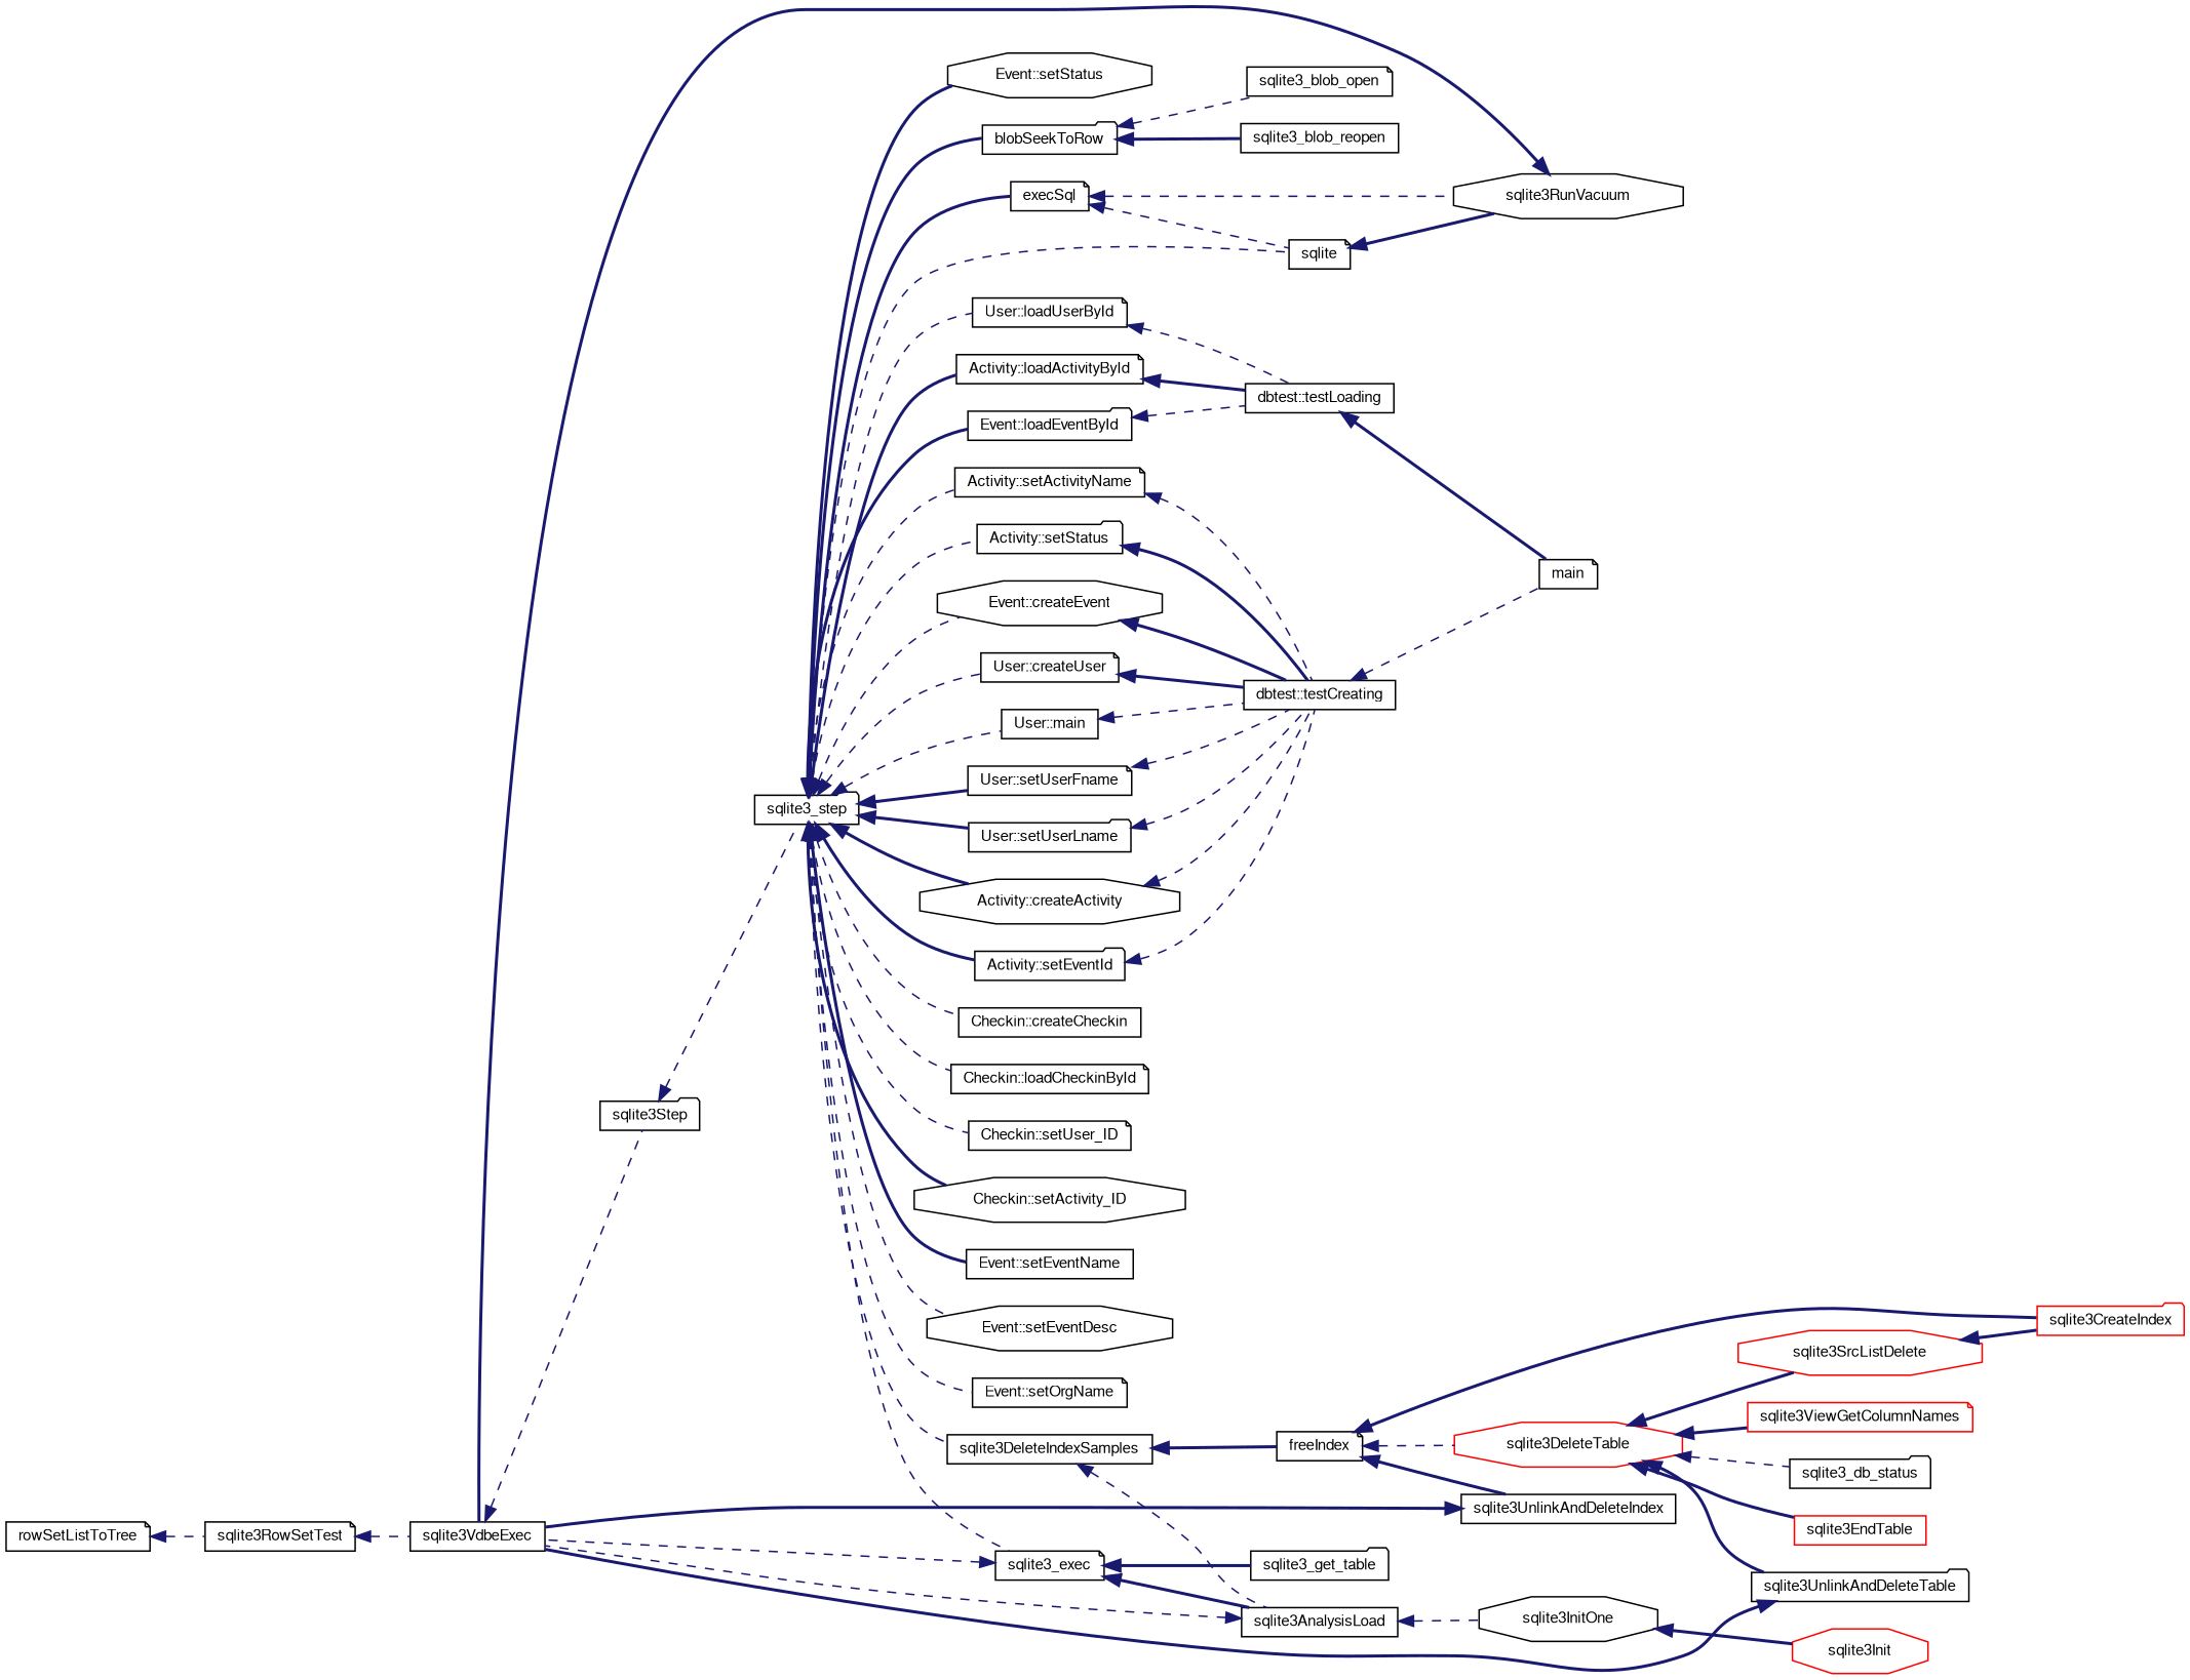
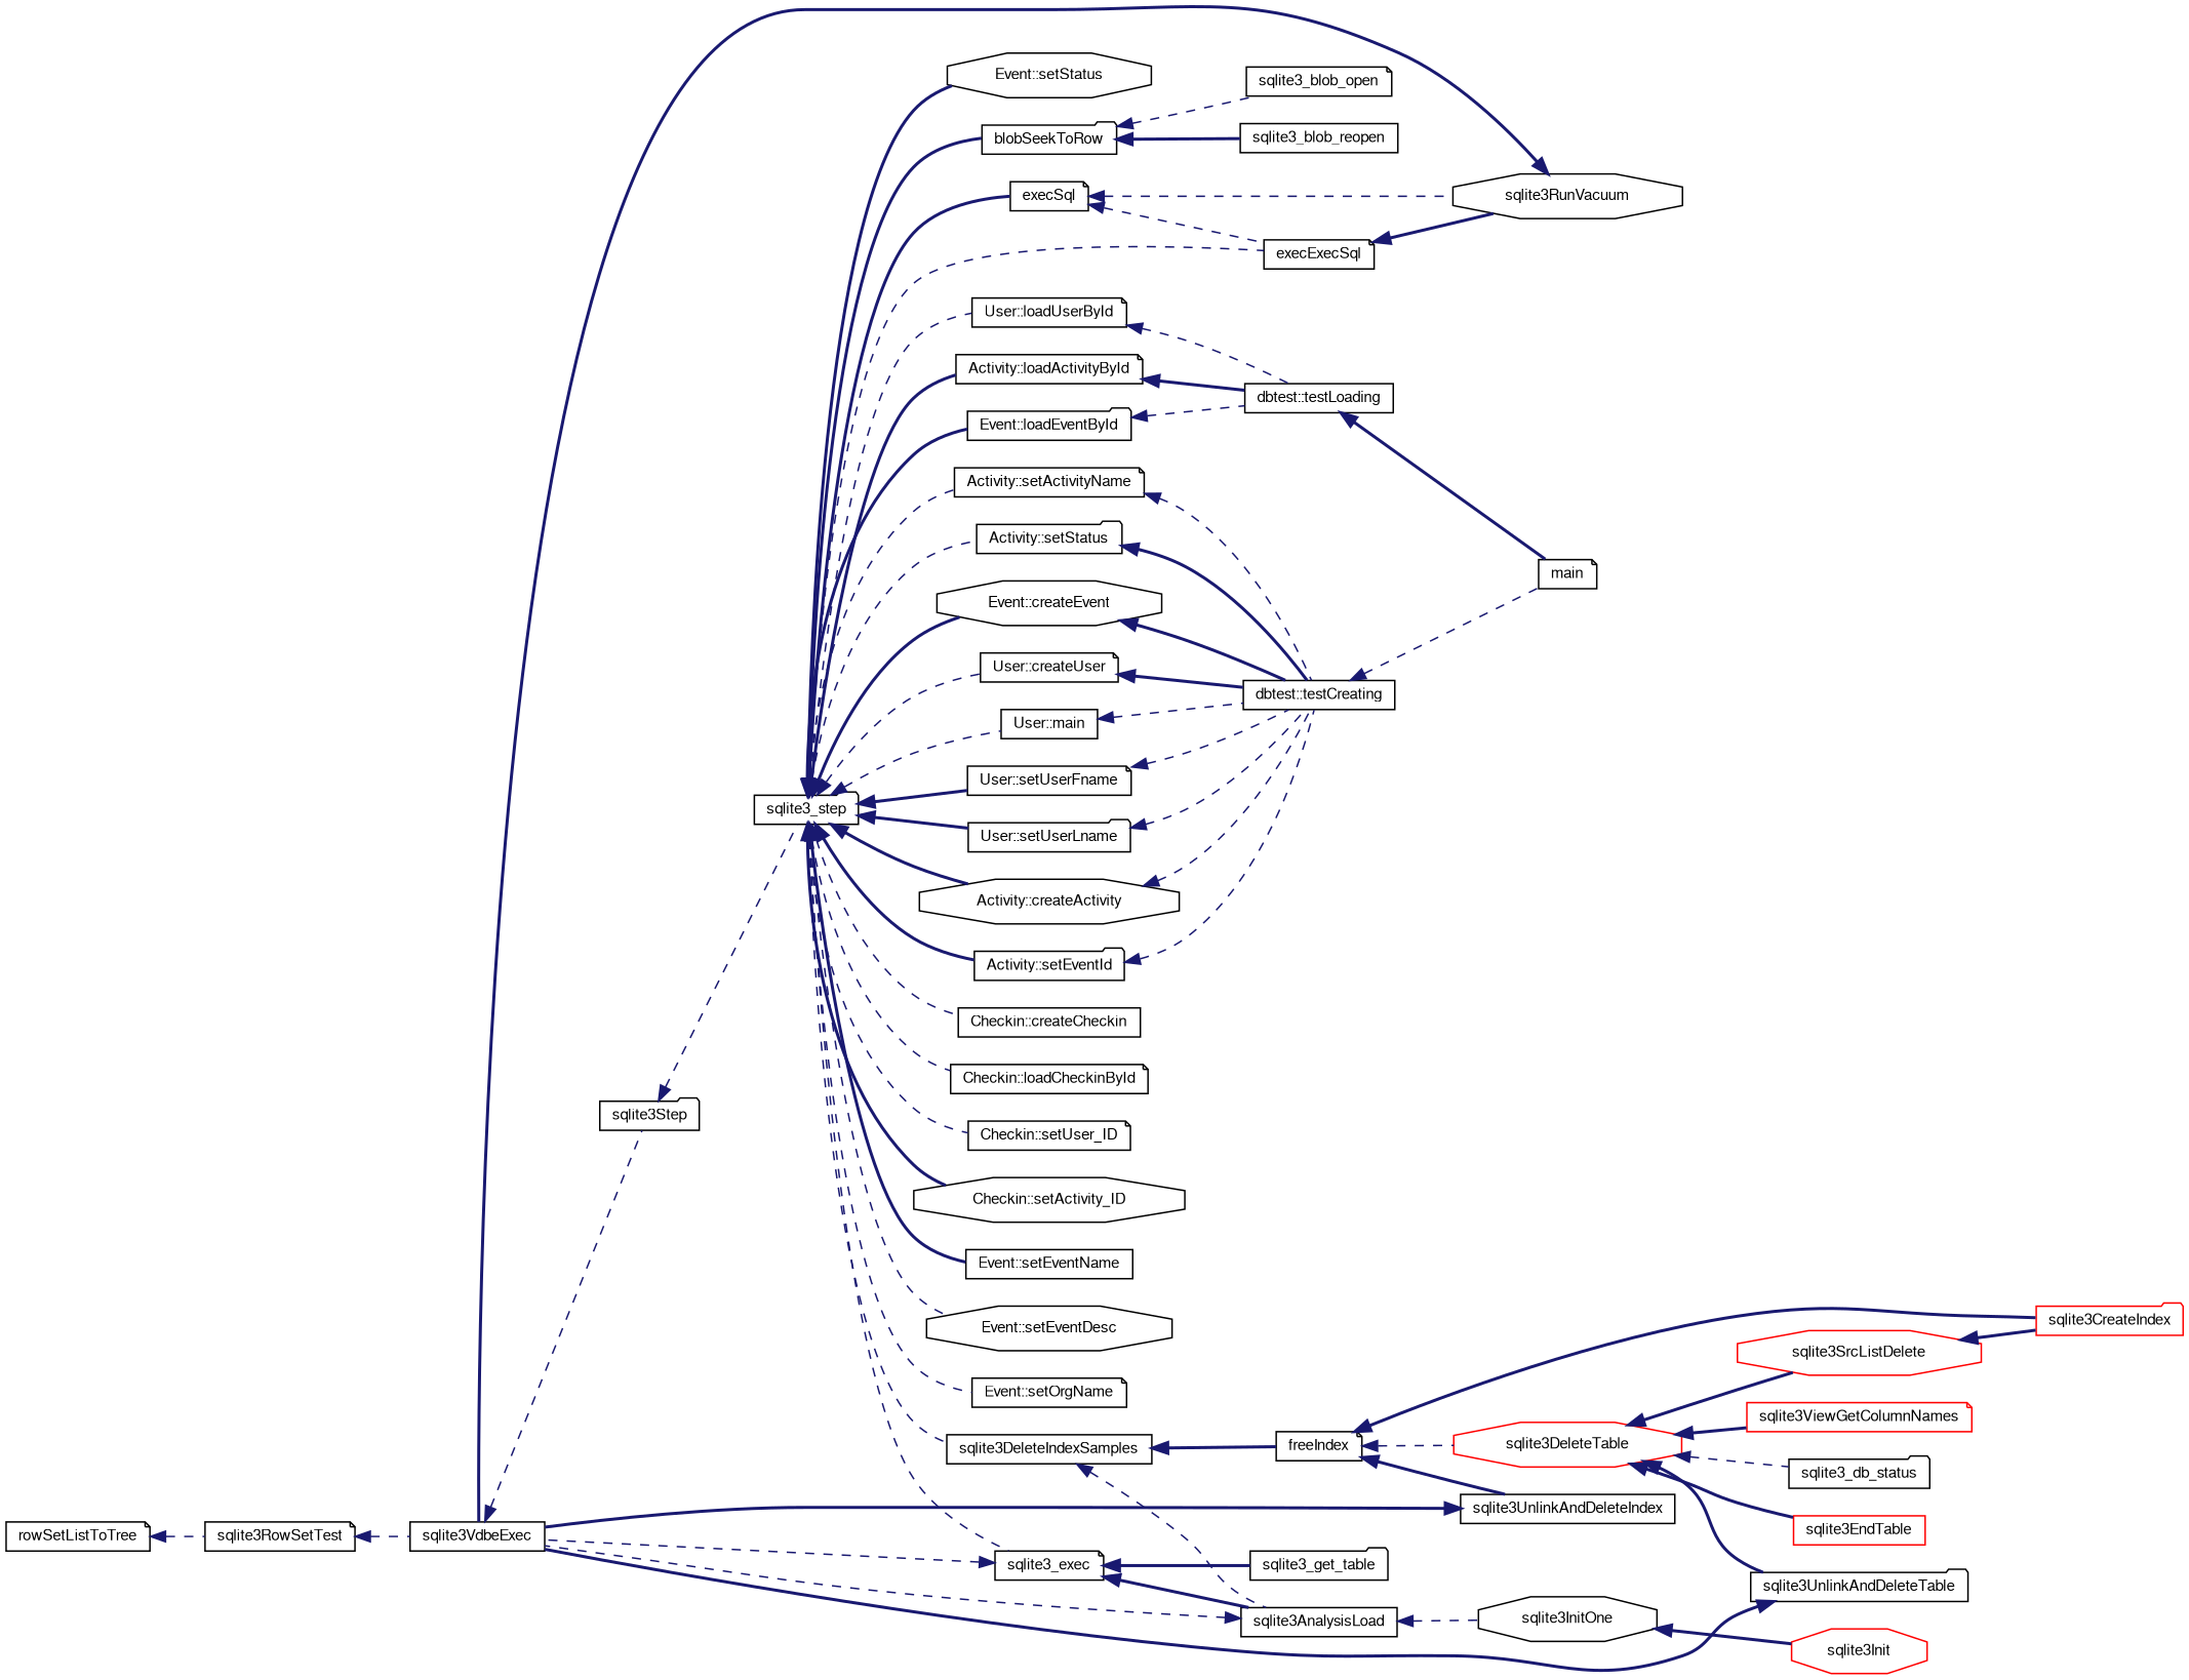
  digraph {
    rankdir=LR
    node [color=black fillcolor=white fontname=FreeSans fontsize=10 shape=note style=filled]
    edge [color=midnightblue dir=back fontname=FreeSans fontsize=10 labelfontname=FreeSans labelfontsize=10 style=dashed]
    n1 [height=0.2 label=rowSetListToTree width=0.4]
    n2 [height=0.2 label=sqlite3RowSetTest width=0.4]
    n3 [height=0.2 label=sqlite3VdbeExec shape=box width=0.4]
    n4 [height=0.2 label=sqlite3Step shape=folder width=0.4]
    n5 [height=0.2 label=sqlite3_step shape=folder width=0.4]
    n6 [height=0.2 label="Activity::createActivity" shape=octagon width=0.4]
    n7 [height=0.2 label="Activity::loadActivityById" width=0.4]
    n8 [height=0.2 label="Activity::setEventId" shape=folder width=0.4]
    n9 [height=0.2 label="Activity::setActivityName" width=0.4]
    n10 [height=0.2 label="Activity::setStatus" shape=folder width=0.4]
    n11 [height=0.2 label="Checkin::createCheckin" shape=box width=0.4]
    n12 [height=0.2 label="Checkin::loadCheckinById" width=0.4]
    n13 [height=0.2 label="Checkin::setUser_ID" width=0.4]
    n14 [height=0.2 label="Checkin::setActivity_ID" shape=octagon width=0.4]
    n15 [height=0.2 label="Event::createEvent" shape=octagon width=0.4]
    n16 [height=0.2 label="Event::loadEventById" shape=folder width=0.4]
    n17 [height=0.2 label="Event::setEventName" shape=box width=0.4]
    n18 [height=0.2 label="Event::setEventDesc" shape=octagon width=0.4]
    n19 [height=0.2 label="Event::setOrgName" width=0.4]
    n20 [height=0.2 label="Event::setStatus" shape=octagon width=0.4]
    n21 [height=0.2 label=blobSeekToRow shape=folder width=0.4]
    n22 [height=0.2 label=sqlite3DeleteIndexSamples shape=box width=0.4]
    n23 [height=0.2 label=sqlite3_exec width=0.4]
    n24 [height=0.2 label=execSql width=0.4]
-   n25 [height=0.2 label=sqlite width=0.4]
+   n25 [height=0.2 label=execExecSql width=0.4]
    n26 [height=0.2 label="User::createUser" width=0.4]
    n27 [height=0.2 label="User::loadUserById" width=0.4]
    n28 [height=0.2 label="User::main" shape=box width=0.4]
    n29 [height=0.2 label="User::setUserFname" width=0.4]
    n30 [height=0.2 label="User::setUserLname" shape=folder width=0.4]
    n31 [height=0.2 label="dbtest::testCreating" shape=box width=0.4]
    n32 [height=0.2 label="dbtest::testLoading" shape=box width=0.4]
    n33 [height=0.2 label=sqlite3_blob_open width=0.4]
    n34 [height=0.2 label=sqlite3_blob_reopen shape=box width=0.4]
    n35 [height=0.2 label=sqlite3AnalysisLoad shape=box width=0.4]
    n36 [height=0.2 label=freeIndex width=0.4]
    n37 [height=0.2 label=sqlite3_get_table shape=folder width=0.4]
    n38 [height=0.2 label=sqlite3RunVacuum shape=octagon width=0.4]
    n39 [height=0.2 label=main width=0.4]
    n40 [height=0.2 label=sqlite3InitOne shape=octagon width=0.4]
    n41 [height=0.2 label=sqlite3UnlinkAndDeleteIndex shape=box width=0.4]
    n42 [color=red height=0.2 label=sqlite3DeleteTable shape=octagon width=0.4]
    n43 [color=red height=0.2 label=sqlite3CreateIndex shape=folder width=0.4]
    n44 [color=red height=0.2 label=sqlite3Init shape=octagon width=0.4]
    n45 [height=0.2 label=sqlite3_db_status shape=folder width=0.4]
    n46 [height=0.2 label=sqlite3UnlinkAndDeleteTable shape=folder width=0.4]
    n47 [color=red height=0.2 label=sqlite3EndTable shape=box width=0.4]
    n48 [color=red height=0.2 label=sqlite3ViewGetColumnNames width=0.4]
    n49 [color=red height=0.2 label=sqlite3SrcListDelete shape=octagon width=0.4]
    n1 -> n2
    n2 -> n3
    n3 -> n4
    n4 -> n5
    n5 -> n6 [style=bold]
    n5 -> n7 [style=bold]
    n5 -> n8 [style=bold]
    n5 -> n9
    n5 -> n10
    n5 -> n11
    n5 -> n12
    n5 -> n13
    n5 -> n14 [style=bold]
-   n5 -> n15
+   n5 -> n15 [style=bold]
    n5 -> n16 [style=bold]
    n5 -> n17 [style=bold]
    n5 -> n18
    n5 -> n19
    n5 -> n20 [style=bold]
    n5 -> n21 [style=bold]
    n5 -> n22
    n5 -> n23
    n5 -> n24 [style=bold]
    n5 -> n25
    n5 -> n26
    n5 -> n27
    n5 -> n28
    n5 -> n29 [style=bold]
    n5 -> n30 [style=bold]
    n6 -> n31
    n7 -> n32 [style=bold]
    n8 -> n31
    n9 -> n31
    n10 -> n31 [style=bold]
    n15 -> n31 [style=bold]
    n16 -> n32
    n21 -> n33
    n21 -> n34 [style=bold]
    n22 -> n35
    n22 -> n36 [style=bold]
    n23 -> n3
    n23 -> n35 [style=bold]
    n23 -> n37 [style=bold]
    n24 -> n25
    n24 -> n38
    n25 -> n38 [style=bold]
    n26 -> n31 [style=bold]
    n27 -> n32
    n28 -> n31
    n29 -> n31
    n30 -> n31
    n31 -> n39
    n32 -> n39 [style=bold]
    n35 -> n3
    n35 -> n40
    n36 -> n41 [style=bold]
    n36 -> n42
    n36 -> n43 [style=bold]
    n38 -> n3 [style=bold]
    n40 -> n44 [style=bold]
    n41 -> n3 [style=bold]
    n42 -> n45
    n42 -> n46 [style=bold]
    n42 -> n47 [style=bold]
    n42 -> n48 [style=bold]
    n42 -> n49 [style=bold]
    n46 -> n3 [style=bold]
    n49 -> n43 [style=bold]
  }
